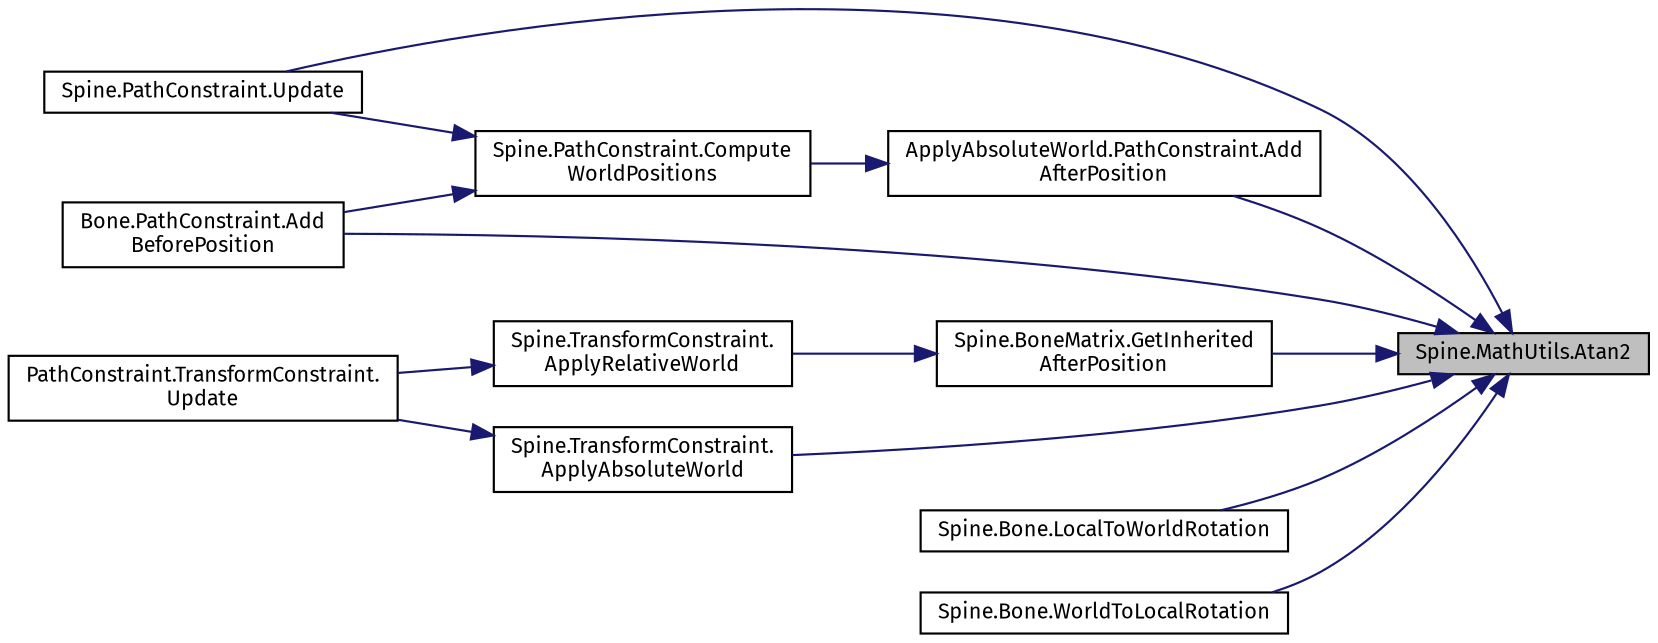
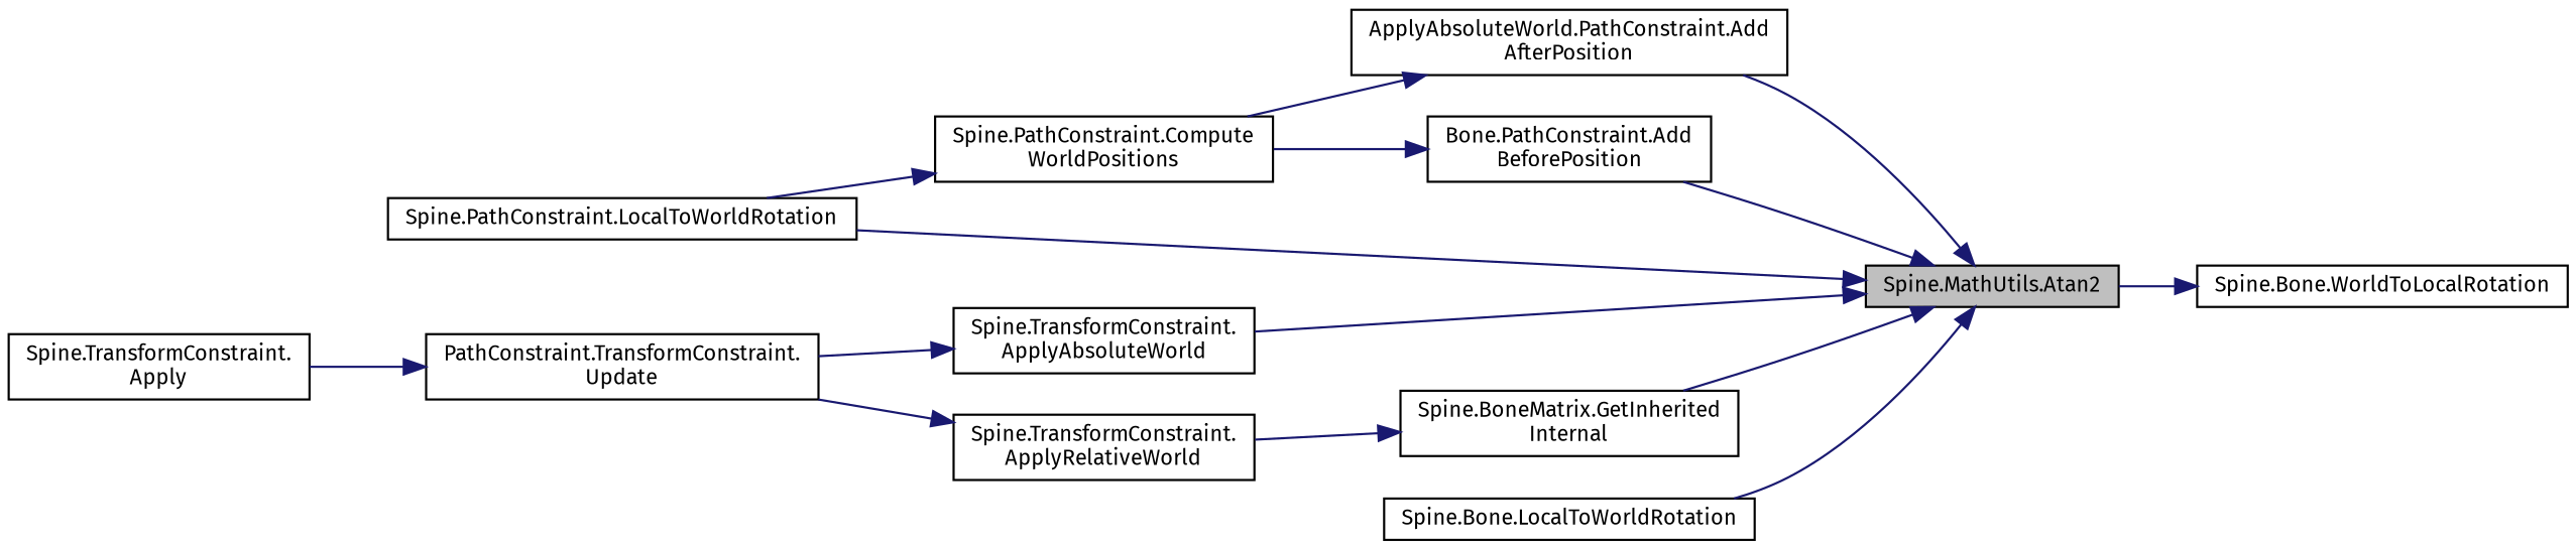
  digraph {
    fontname="Fira Sans"
    rankdir=RL
    node [color=black fillcolor=white fontname="Fira Sans" fontsize=10 shape=record style=filled]
    edge [color=midnightblue dir=back fontname="Fira Sans" fontsize=10 labelfontname=Helvetica labelfontsize=10 style=solid]
    n1 [fillcolor=grey75 fontcolor=black height=0.2 label="Spine.MathUtils.Atan2" width=0.4]
    n2 [height=0.2 label="ApplyAbsoluteWorld.PathConstraint.Add\lAfterPosition" width=0.4]
-   n3 [height=0.2 label="Spine.PathConstraint.Update" width=0.4]
+   n3 [height=0.2 label="Spine.PathConstraint.LocalToWorldRotation" width=0.4]
    n4 [height=0.2 label="Bone.PathConstraint.Add\lBeforePosition" width=0.4]
    n5 [height=0.2 label="Spine.TransformConstraint.\lApplyAbsoluteWorld" width=0.4]
-   n6 [height=0.2 label="Spine.BoneMatrix.GetInherited\lAfterPosition" width=0.4]
+   n6 [height=0.2 label="Spine.BoneMatrix.GetInherited\lInternal" width=0.4]
    n7 [height=0.2 label="Spine.Bone.LocalToWorldRotation" width=0.4]
    n8 [height=0.2 label="Spine.Bone.WorldToLocalRotation" width=0.4]
    n9 [height=0.2 label="Spine.PathConstraint.Compute\lWorldPositions" width=0.4]
    n10 [height=0.2 label="PathConstraint.TransformConstraint.\lUpdate" width=0.4]
    n11 [height=0.2 label="Spine.TransformConstraint.\lApplyRelativeWorld" width=0.4]
+   n12 [height=0.2 label="Spine.TransformConstraint.\lApply" width=0.4]
    n1 -> n2
    n1 -> n3
    n1 -> n4
    n1 -> n5
    n1 -> n6
    n1 -> n7
-   n1 -> n8
+   n8 -> n1
    n2 -> n9
-   n9 -> n4
+   n4 -> n9
    n5 -> n10
    n6 -> n11
    n9 -> n3
+   n10 -> n12
    n11 -> n10
  }
